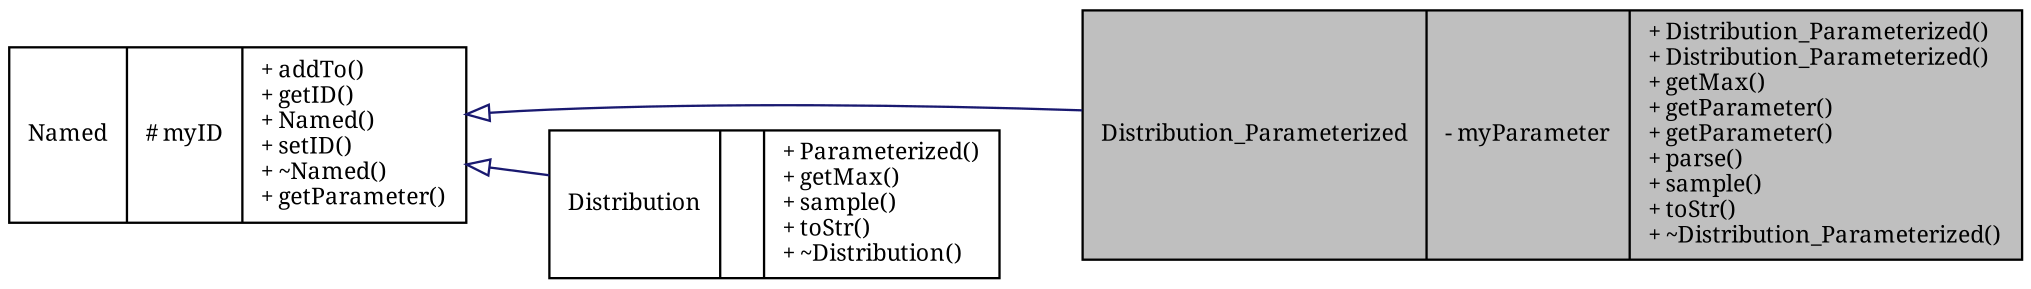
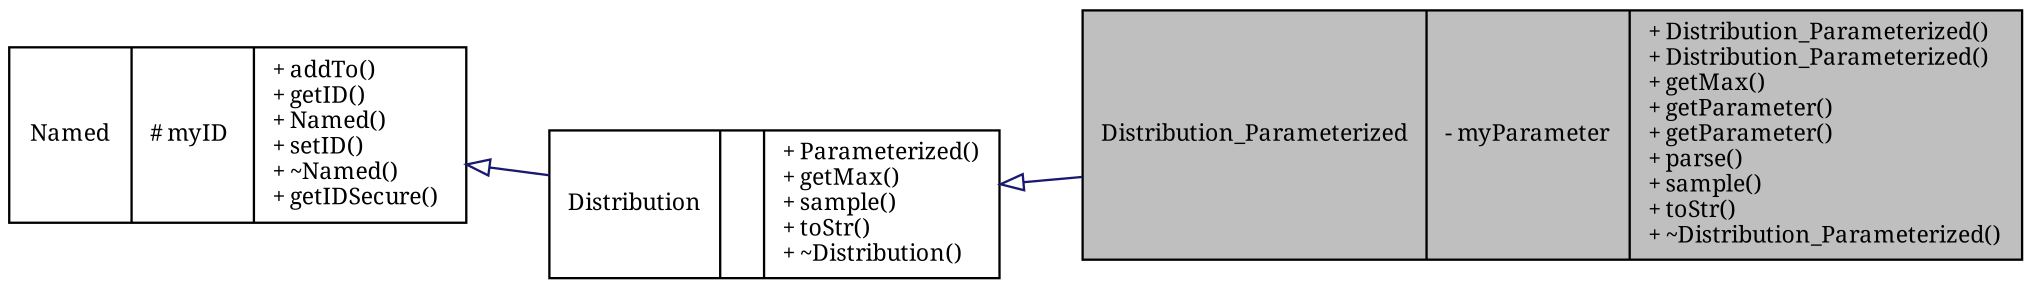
  digraph {
    fontname="Noto Serif"
    rankdir=LR
    node [color=black fillcolor=white fontname="Noto Serif" fontsize=10 shape=record style=filled]
    edge [arrowtail=onormal color=midnightblue dir=back fontname="Noto Serif" fontsize=10 labelfontname=Helvetica labelfontsize=10 style=solid]
    n1 [fillcolor=grey75 fontcolor=black height=0.2 label="{Distribution_Parameterized\n|- myParameter\l|+ Distribution_Parameterized()\l+ Distribution_Parameterized()\l+ getMax()\l+ getParameter()\l+ getParameter()\l+ parse()\l+ sample()\l+ toStr()\l+ ~Distribution_Parameterized()\l}" width=0.4]
    n2 [height=0.2 label="{Distribution\n||+ Parameterized()\l+ getMax()\l+ sample()\l+ toStr()\l+ ~Distribution()\l}" width=0.4]
-   n3 [height=0.2 label="{Named\n|# myID\l|+ addTo()\l+ getID()\l+ Named()\l+ setID()\l+ ~Named()\l+ getParameter()\l}" width=0.4]
-   n3 -> n1
+   n3 [height=0.2 label="{Named\n|# myID\l|+ addTo()\l+ getID()\l+ Named()\l+ setID()\l+ ~Named()\l+ getIDSecure()\l}" width=0.4]
+   n2 -> n1
    n3 -> n2
  }
